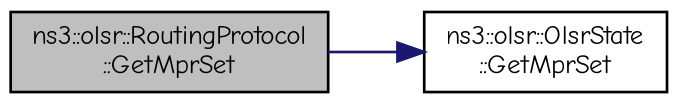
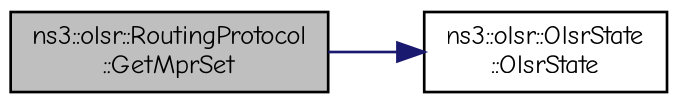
  digraph {
    rankdir=LR
    fontname="Comic Neue"
    node [color=black fontname="Comic Neue" fontsize=10 shape=record style=filled]
    n1 [fillcolor=grey75 fontcolor=black height=0.2 label="ns3::olsr::RoutingProtocol\l::GetMprSet" width=0.4]
-   n2 [fillcolor=white height=0.2 label="ns3::olsr::OlsrState\l::GetMprSet" width=0.4]
+   n2 [fillcolor=white height=0.2 label="ns3::olsr::OlsrState\l::OlsrState" width=0.4]
    n1 -> n2 [color=midnightblue fontname="Comic Neue" fontsize=10 labelfontname=Helvetica labelfontsize=10 style=solid]
  }
